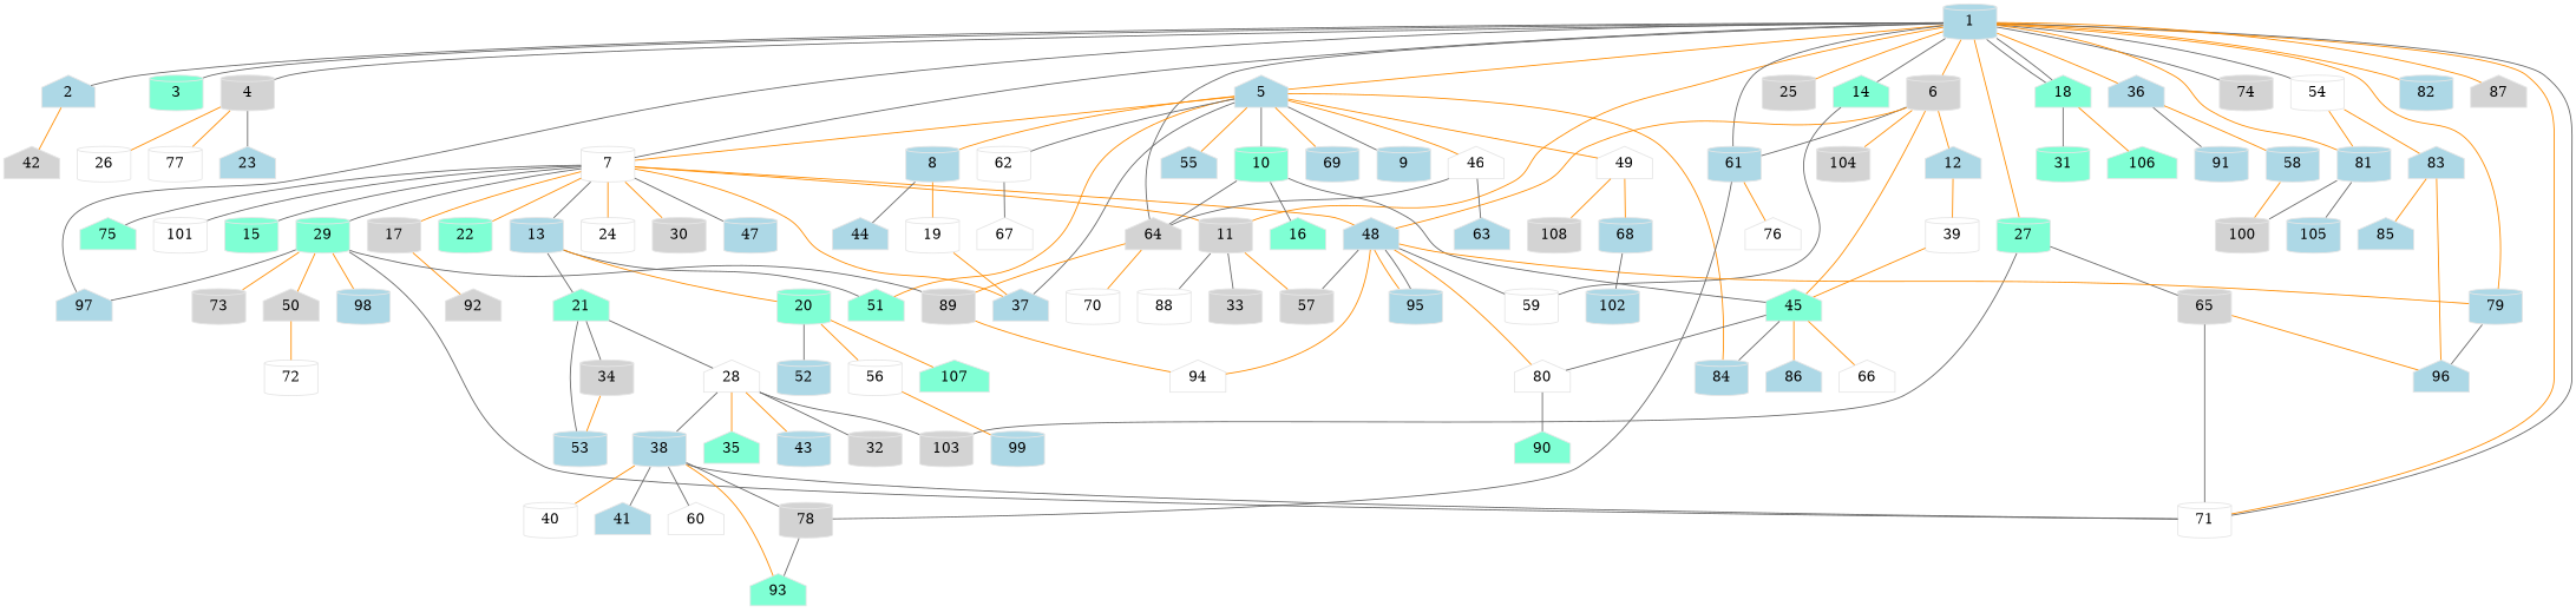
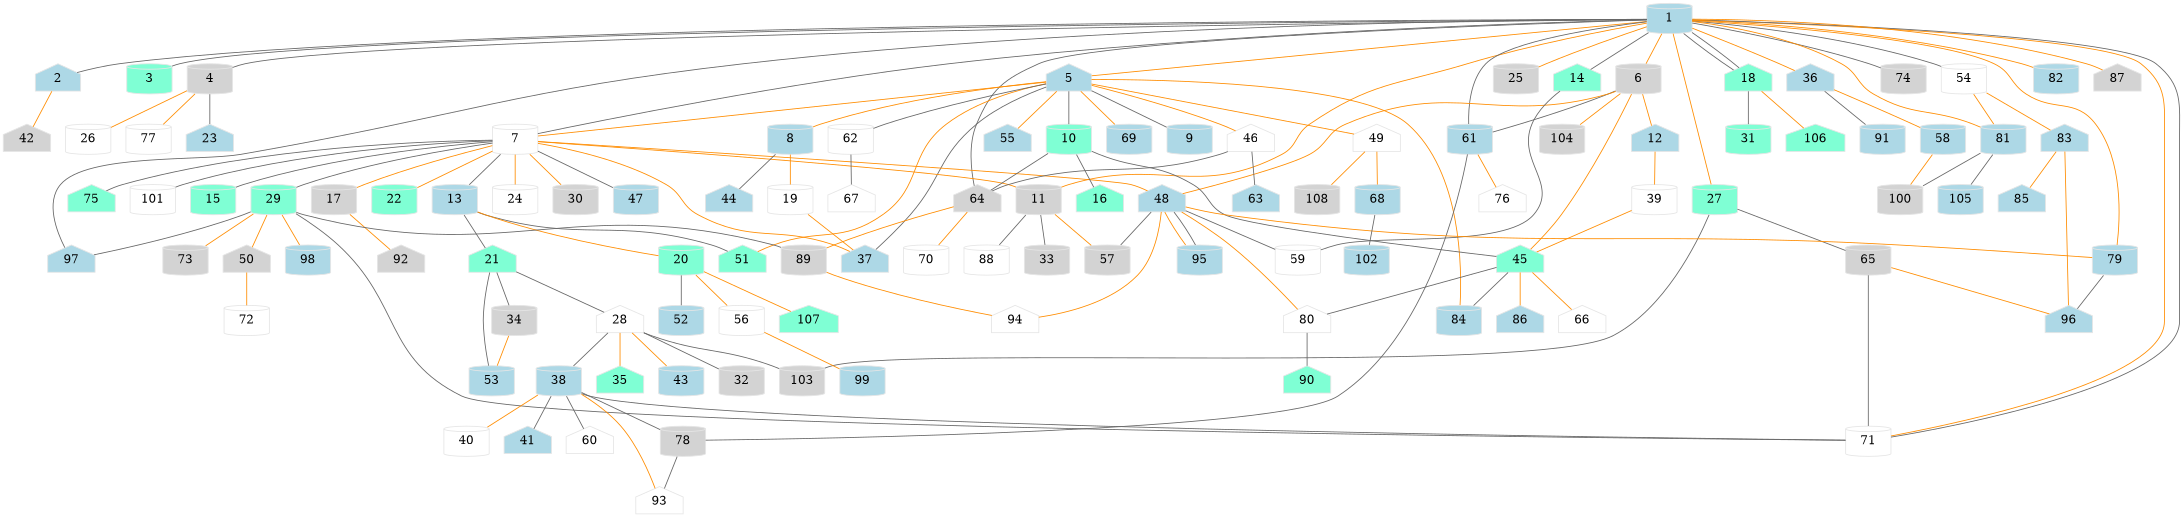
  graph {
    node [color=gray90 fillcolor=lightblue shape=cylinder style=filled]
    edge [color=darkorange]
    2 [shape=house]
    1
    3 [fillcolor=aquamarine]
    4 [fillcolor=lightgrey]
    5 [shape=house]
    6 [fillcolor=lightgrey]
    7 [fillcolor=white]
    11 [fillcolor=lightgrey]
    14 [fillcolor=aquamarine shape=house]
    18 [fillcolor=aquamarine shape=house]
    25 [fillcolor=lightgrey]
    27 [fillcolor=aquamarine]
    36 [shape=house]
    54 [fillcolor=white]
    61
    64 [fillcolor=lightgrey shape=house]
    71 [fillcolor=white]
    74 [fillcolor=lightgrey]
    79
    81
    82
    87 [fillcolor=lightgrey shape=house]
    97 [shape=house]
    42 [fillcolor=lightgrey shape=house]
    23 [shape=house]
    26 [fillcolor=white]
    77 [fillcolor=white]
    8
    9
    10 [fillcolor=aquamarine]
    37 [shape=house]
    46 [fillcolor=white shape=house]
    49 [fillcolor=white shape=house]
    51 [fillcolor=aquamarine shape=house]
    55 [shape=house]
    62 [fillcolor=white]
    69
    84
    12 [shape=house]
    45 [fillcolor=aquamarine shape=house]
    48 [shape=house]
    104 [fillcolor=lightgrey]
    13
    15 [fillcolor=aquamarine]
    17 [fillcolor=lightgrey]
    22 [fillcolor=aquamarine]
    24 [fillcolor=white]
    29 [fillcolor=aquamarine]
    30 [fillcolor=lightgrey]
    47
    75 [fillcolor=aquamarine shape=house]
    101 [fillcolor=white]
    33 [fillcolor=lightgrey]
    57 [fillcolor=lightgrey]
    88 [fillcolor=white]
    59 [fillcolor=white]
    31 [fillcolor=aquamarine]
    106 [fillcolor=aquamarine shape=house]
    65 [fillcolor=lightgrey]
    103 [fillcolor=lightgrey]
    58
    91
    83 [shape=house]
    78 [fillcolor=lightgrey]
    76 [fillcolor=white shape=house]
    89 [fillcolor=lightgrey]
    70 [fillcolor=white]
    96 [shape=house]
    100 [fillcolor=lightgrey]
    105
    19 [fillcolor=white]
    44 [shape=house]
    16 [fillcolor=aquamarine shape=house]
    63 [shape=house]
    68
    108 [fillcolor=lightgrey]
    67 [fillcolor=white shape=house]
    39 [fillcolor=white]
    66 [fillcolor=white shape=house]
    80 [fillcolor=white shape=house]
    86 [shape=house]
    94 [fillcolor=white shape=house]
    95
    20 [fillcolor=aquamarine]
    21 [fillcolor=aquamarine shape=house]
    92 [fillcolor=lightgrey shape=house]
    50 [fillcolor=lightgrey shape=house]
    73 [fillcolor=lightgrey]
    98
    52
    56 [fillcolor=white]
    107 [fillcolor=aquamarine shape=house]
    28 [fillcolor=white shape=house]
    34 [fillcolor=lightgrey]
    53
    99
    32 [fillcolor=lightgrey]
    35 [fillcolor=aquamarine shape=house]
    38
    43
    40 [fillcolor=white]
    41 [shape=house]
    60 [fillcolor=white shape=house]
-   93 [fillcolor=aquamarine shape=house]
+   93 [fillcolor=white shape=house]
    72 [fillcolor=white]
    90 [fillcolor=aquamarine shape=house]
    102
    85 [shape=house]
    2 -- 42
    1 -- 2 [color=gray40]
    1 -- 3 [color=gray40]
    1 -- 4 [color=gray40]
    1 -- 5
    1 -- 6
    1 -- 7 [color=gray40]
    1 -- 11
    1 -- 14 [color=gray40]
    1 -- 18 [color=gray40]
    1 -- 18 [color=gray40]
    1 -- 25
    1 -- 27
    1 -- 36
    1 -- 54 [color=gray40]
    1 -- 61 [color=gray40]
    1 -- 64 [color=gray40]
    1 -- 71
    1 -- 71 [color=gray40]
    1 -- 74 [color=gray40]
    1 -- 79
    1 -- 81
    1 -- 82
    1 -- 87
    1 -- 97 [color=gray40]
    4 -- 23 [color=gray40]
    4 -- 26
    4 -- 77
    5 -- 7
    5 -- 8
    5 -- 9 [color=gray40]
    5 -- 10 [color=gray40]
    5 -- 37 [color=gray40]
    5 -- 46
    5 -- 49
    5 -- 51
    5 -- 55
    5 -- 62 [color=gray40]
    5 -- 69
    5 -- 84
    6 -- 61 [color=gray40]
    6 -- 12
    6 -- 45
    6 -- 48
    6 -- 104
    7 -- 11
    7 -- 37
    7 -- 48
    7 -- 13 [color=gray40]
    7 -- 15 [color=gray40]
    7 -- 17
    7 -- 22
    7 -- 24
    7 -- 29 [color=gray40]
    7 -- 30
    7 -- 47 [color=gray40]
    7 -- 75 [color=gray40]
    7 -- 101 [color=gray40]
    11 -- 33 [color=gray40]
    11 -- 57
    11 -- 88 [color=gray40]
    14 -- 59 [color=gray40]
    18 -- 31 [color=gray40]
    18 -- 106
    27 -- 65 [color=gray40]
    27 -- 103 [color=gray40]
    36 -- 58
    36 -- 91 [color=gray40]
    54 -- 81
    54 -- 83
    61 -- 78 [color=gray40]
    61 -- 76
    64 -- 89
    64 -- 70
    79 -- 96 [color=gray40]
    81 -- 100 [color=gray40]
    81 -- 105 [color=gray40]
    8 -- 19
    8 -- 44 [color=gray40]
    10 -- 64 [color=gray40]
    10 -- 45 [color=gray40]
    10 -- 16 [color=gray40]
    46 -- 64 [color=gray40]
    46 -- 63 [color=gray40]
    49 -- 68
    49 -- 108
    62 -- 67 [color=gray40]
    12 -- 39
    45 -- 84 [color=gray40]
    45 -- 66
    45 -- 80 [color=gray40]
    45 -- 86
    48 -- 79
    48 -- 57 [color=gray40]
    48 -- 59 [color=gray40]
    48 -- 80
    48 -- 94
    48 -- 95
    48 -- 95 [color=gray40]
    13 -- 51 [color=gray40]
    13 -- 20
    13 -- 21 [color=gray40]
    17 -- 92
    29 -- 71 [color=gray40]
    29 -- 97 [color=gray40]
    29 -- 89 [color=gray40]
    29 -- 50
    29 -- 73
    29 -- 98
    65 -- 71 [color=gray40]
    65 -- 96
    58 -- 100
    83 -- 96
    83 -- 85
    78 -- 93 [color=gray40]
    89 -- 94
    19 -- 37
    68 -- 102 [color=gray40]
    39 -- 45
    80 -- 90 [color=gray40]
    20 -- 52 [color=gray40]
    20 -- 56
    20 -- 107
    21 -- 28 [color=gray40]
    21 -- 34 [color=gray40]
    21 -- 53 [color=gray40]
    50 -- 72
    56 -- 99
    28 -- 103 [color=gray40]
    28 -- 32 [color=gray40]
    28 -- 35
    28 -- 38 [color=gray40]
    28 -- 43
    34 -- 53
    38 -- 71 [color=gray40]
    38 -- 78 [color=gray40]
    38 -- 40
    38 -- 41 [color=gray40]
    38 -- 60 [color=gray40]
    38 -- 93
  }
